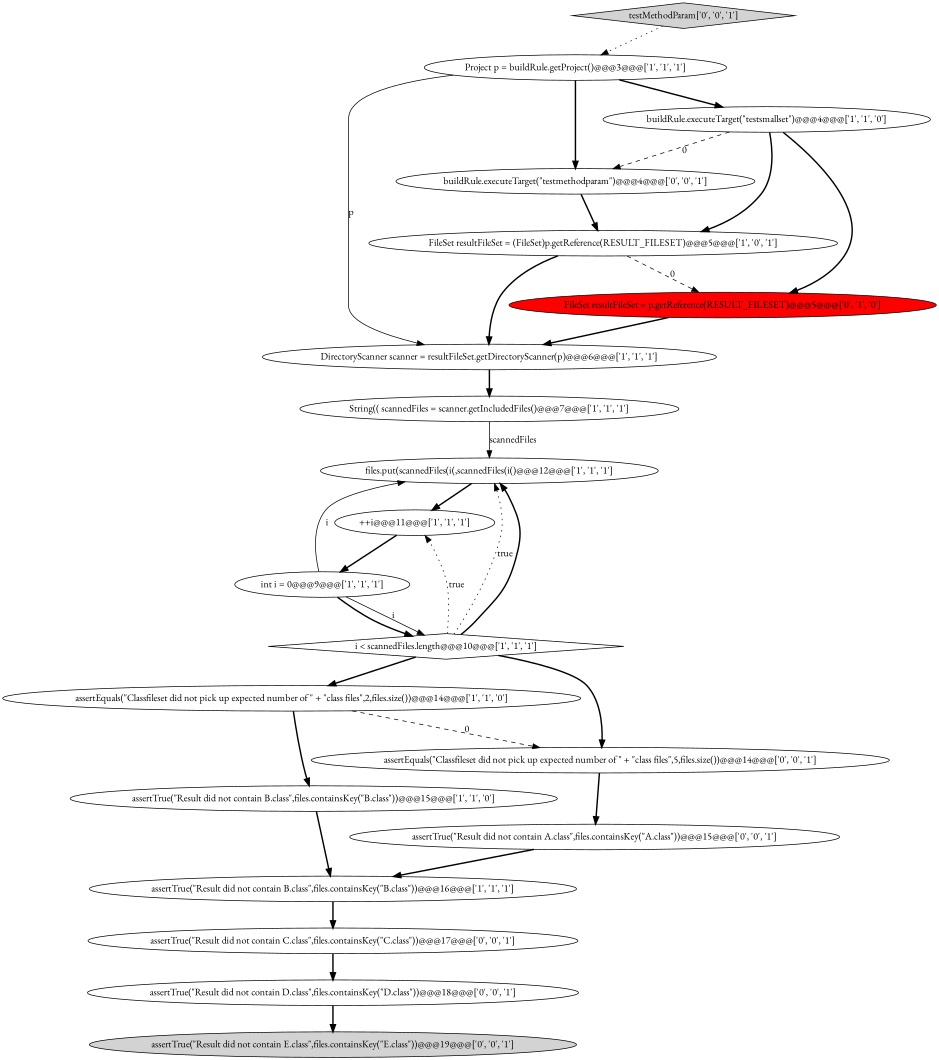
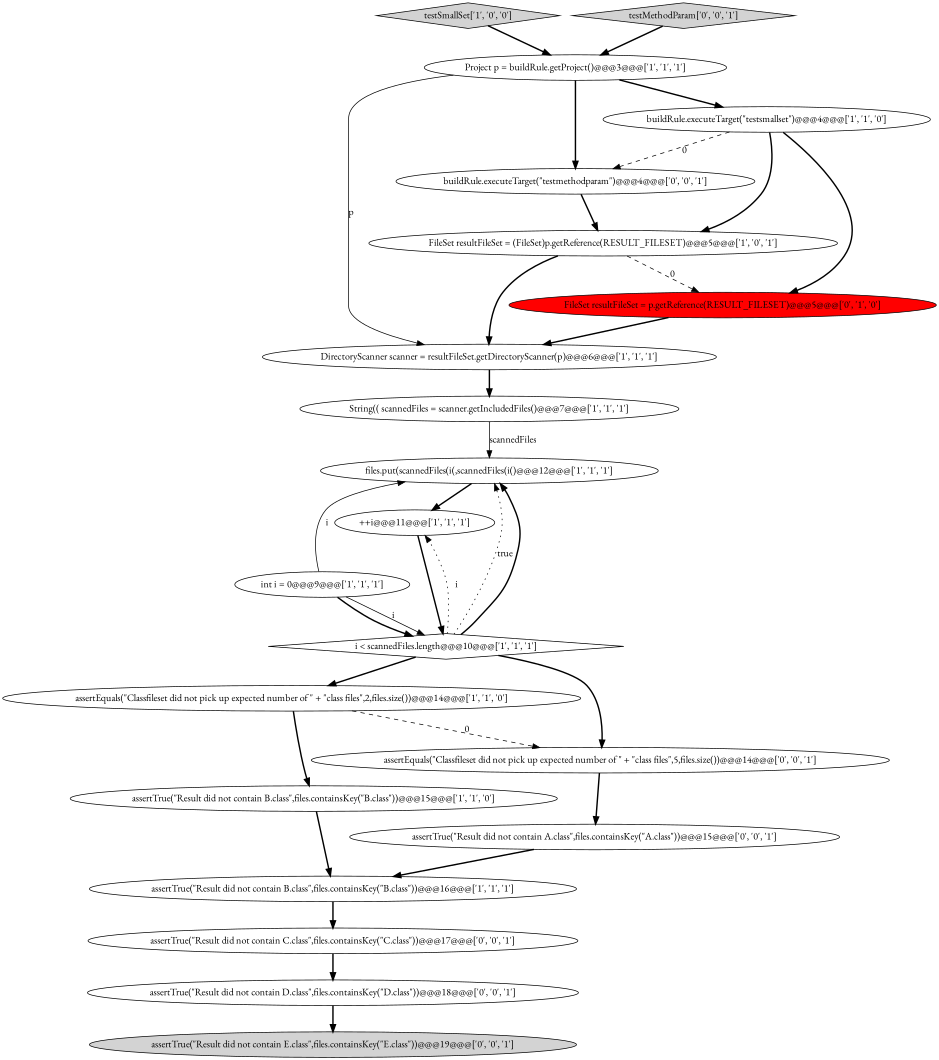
  digraph {
    fontname="EB Garamond"
    node [fillcolor=white fontname="EB Garamond" shape=ellipse style=filled]
    edge [fontname="EB Garamond" style=bold]
    n1 [label="String(( scannedFiles = scanner.getIncludedFiles()@@@7@@@['1', '1', '1']"]
    n2 [label="files.put(scannedFiles(i(,scannedFiles(i()@@@12@@@['1', '1', '1']"]
    n3 [label="++i@@@11@@@['1', '1', '1']"]
    n4 [label="assertTrue(\"Result did not contain B.class\",files.containsKey(\"B.class\"))@@@15@@@['1', '1', '0']"]
    n5 [label="assertTrue(\"Result did not contain B.class\",files.containsKey(\"B.class\"))@@@16@@@['1', '1', '1']"]
    n6 [label="assertTrue(\"Result did not contain C.class\",files.containsKey(\"C.class\"))@@@17@@@['0', '0', '1']"]
    n7 [label="int i = 0@@@9@@@['1', '1', '1']"]
    n8 [label="i < scannedFiles.length@@@10@@@['1', '1', '1']" shape=diamond]
    n9 [label="assertEquals(\"Classfileset did not pick up expected number of \" + \"class files\",5,files.size())@@@14@@@['0', '0', '1']"]
    n10 [label="assertEquals(\"Classfileset did not pick up expected number of \" + \"class files\",2,files.size())@@@14@@@['1', '1', '0']"]
    n11 [label="assertTrue(\"Result did not contain A.class\",files.containsKey(\"A.class\"))@@@15@@@['0', '0', '1']"]
    n12 [label="assertTrue(\"Result did not contain D.class\",files.containsKey(\"D.class\"))@@@18@@@['0', '0', '1']"]
    n13 [fillcolor=lightgray label="assertTrue(\"Result did not contain E.class\",files.containsKey(\"E.class\"))@@@19@@@['0', '0', '1']"]
+   n14 [fillcolor=lightgray label="testSmallSet['1', '0', '0']" shape=diamond]
    n15 [label="Project p = buildRule.getProject()@@@3@@@['1', '1', '1']"]
    n16 [label="buildRule.executeTarget(\"testmethodparam\")@@@4@@@['0', '0', '1']"]
    n17 [label="buildRule.executeTarget(\"testsmallset\")@@@4@@@['1', '1', '0']"]
    n18 [label="DirectoryScanner scanner = resultFileSet.getDirectoryScanner(p)@@@6@@@['1', '1', '1']"]
    n19 [label="FileSet resultFileSet = (FileSet)p.getReference(RESULT_FILESET)@@@5@@@['1', '0', '1']"]
    n20 [fillcolor=red label="FileSet resultFileSet = p.getReference(RESULT_FILESET)@@@5@@@['0', '1', '0']"]
    n21 [fillcolor=lightgray label="testMethodParam['0', '0', '1']" shape=diamond]
    n1 -> n2 [label=scannedFiles style=solid]
    n2 -> n3
-   n3 -> n7
+   n3 -> n8
    n4 -> n5
    n5 -> n6
    n6 -> n12
    n7 -> n2 [label=i style=solid]
    n7 -> n8 [label=i style=solid]
    n7 -> n8
    n8 -> n2 [label=true style=dotted]
    n8 -> n2
-   n8 -> n3 [label=true style=dotted]
+   n8 -> n3 [label=i style=dotted]
    n8 -> n9
    n8 -> n10
    n9 -> n11
    n10 -> n4
    n10 -> n9 [label=0 style=dashed]
    n11 -> n5
    n12 -> n13
+   n14 -> n15
    n15 -> n16
    n15 -> n17
    n15 -> n18 [label=p style=solid]
    n16 -> n19
    n17 -> n16 [label=0 style=dashed]
    n17 -> n19
    n17 -> n20
    n18 -> n1
    n19 -> n18
    n19 -> n20 [label=0 style=dashed]
    n20 -> n18
-   n21 -> n15 [style=dotted]
+   n21 -> n15
  }
